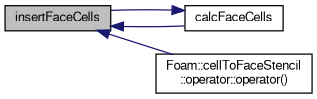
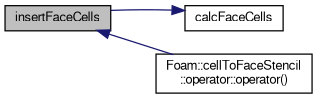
  digraph {
    rankdir=LR
    node [color=black fontname=FreeSans fontsize=10 shape=record]
    edge [color=midnightblue dir=back fontname=FreeSans fontsize=10 labelfontname=FreeSans labelfontsize=10 style=solid]
    n1 [fillcolor=grey75 fontcolor=black height=0.2 label=insertFaceCells style=filled width=0.4]
    n2 [height=0.2 label=calcFaceCells width=0.4]
    n3 [height=0.2 label="Foam::cellToFaceStencil\l::operator::operator()" width=0.4]
-   n1 -> n2
    n1 -> n3
    n2 -> n1
  }
